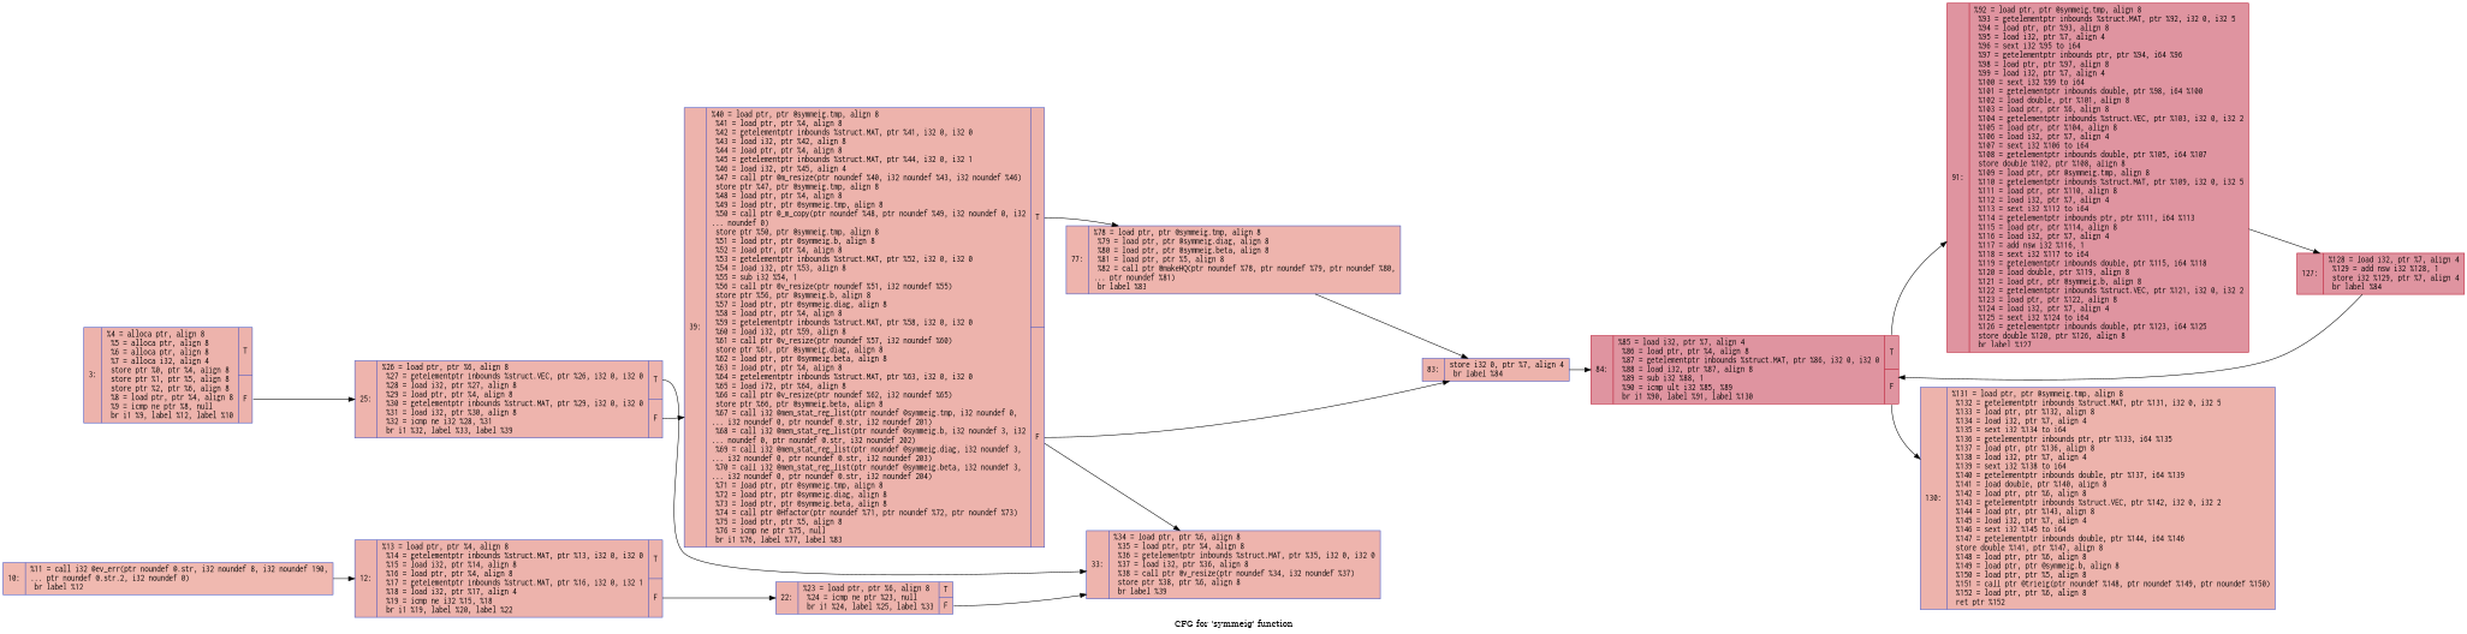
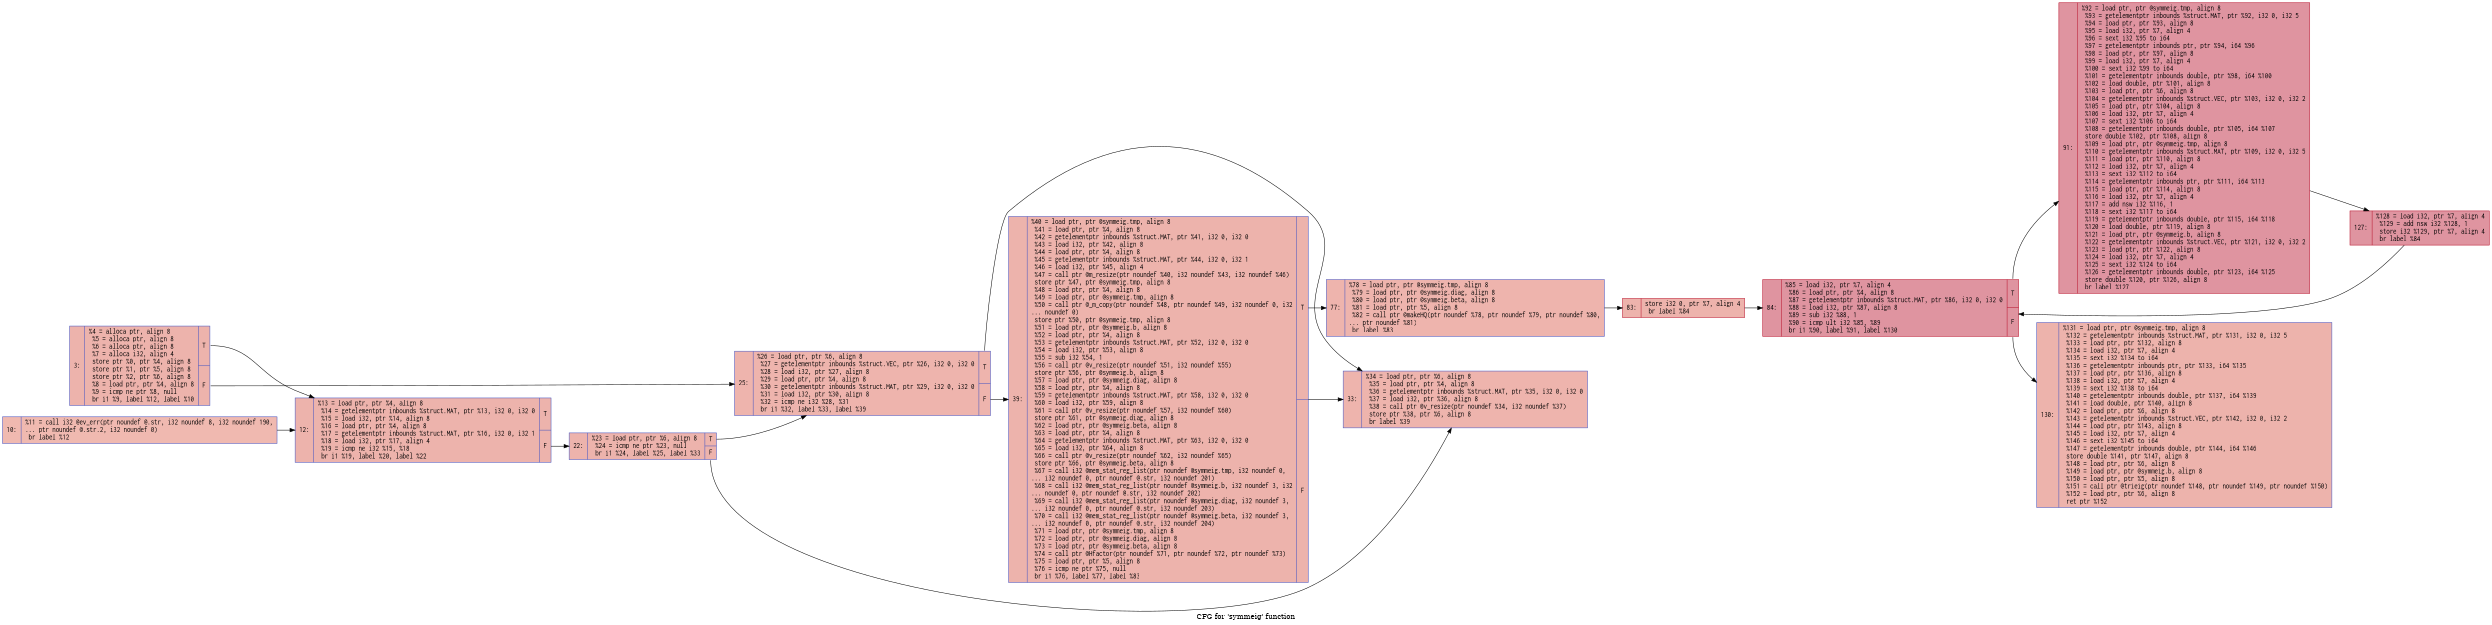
  digraph {
    label="CFG for 'symmeig' function"
    rankdir=LR
    node [color="#3d50c3ff" fillcolor="#d6524470" fontname=Courier shape=record style=filled]
    n1 [label="{3:\l|  %4 = alloca ptr, align 8\l  %5 = alloca ptr, align 8\l  %6 = alloca ptr, align 8\l  %7 = alloca i32, align 4\l  store ptr %0, ptr %4, align 8\l  store ptr %1, ptr %5, align 8\l  store ptr %2, ptr %6, align 8\l  %8 = load ptr, ptr %4, align 8\l  %9 = icmp ne ptr %8, null\l  br i1 %9, label %12, label %10\l|{<s0>T|<s1>F}}"]
    n2 [label="{12:\l|  %13 = load ptr, ptr %4, align 8\l  %14 = getelementptr inbounds %struct.MAT, ptr %13, i32 0, i32 0\l  %15 = load i32, ptr %14, align 8\l  %16 = load ptr, ptr %4, align 8\l  %17 = getelementptr inbounds %struct.MAT, ptr %16, i32 0, i32 1\l  %18 = load i32, ptr %17, align 4\l  %19 = icmp ne i32 %15, %18\l  br i1 %19, label %20, label %22\l|{<s0>T|<s1>F}}"]
    n3 [fillcolor="#d8564670" label="{25:\l|  %26 = load ptr, ptr %6, align 8\l  %27 = getelementptr inbounds %struct.VEC, ptr %26, i32 0, i32 0\l  %28 = load i32, ptr %27, align 8\l  %29 = load ptr, ptr %4, align 8\l  %30 = getelementptr inbounds %struct.MAT, ptr %29, i32 0, i32 0\l  %31 = load i32, ptr %30, align 8\l  %32 = icmp ne i32 %28, %31\l  br i1 %32, label %33, label %39\l|{<s0>T|<s1>F}}"]
    n4 [label="{22:\l|  %23 = load ptr, ptr %6, align 8\l  %24 = icmp ne ptr %23, null\l  br i1 %24, label %25, label %33\l|{<s0>T|<s1>F}}"]
    n5 [fillcolor="#de614d70" label="{10:\l|  %11 = call i32 @ev_err(ptr noundef @.str, i32 noundef 8, i32 noundef 190,\l... ptr noundef @.str.2, i32 noundef 0)\l  br label %12\l}"]
    n6 [fillcolor="#d8564670" label="{33:\l|  %34 = load ptr, ptr %6, align 8\l  %35 = load ptr, ptr %4, align 8\l  %36 = getelementptr inbounds %struct.MAT, ptr %35, i32 0, i32 0\l  %37 = load i32, ptr %36, align 8\l  %38 = call ptr @v_resize(ptr noundef %34, i32 noundef %37)\l  store ptr %38, ptr %6, align 8\l  br label %39\l}"]
-   n7 [label="{39:\l|  %40 = load ptr, ptr @symmeig.tmp, align 8\l  %41 = load ptr, ptr %4, align 8\l  %42 = getelementptr inbounds %struct.MAT, ptr %41, i32 0, i32 0\l  %43 = load i32, ptr %42, align 8\l  %44 = load ptr, ptr %4, align 8\l  %45 = getelementptr inbounds %struct.MAT, ptr %44, i32 0, i32 1\l  %46 = load i32, ptr %45, align 4\l  %47 = call ptr @m_resize(ptr noundef %40, i32 noundef %43, i32 noundef %46)\l  store ptr %47, ptr @symmeig.tmp, align 8\l  %48 = load ptr, ptr %4, align 8\l  %49 = load ptr, ptr @symmeig.tmp, align 8\l  %50 = call ptr @_m_copy(ptr noundef %48, ptr noundef %49, i32 noundef 0, i32\l... noundef 0)\l  store ptr %50, ptr @symmeig.tmp, align 8\l  %51 = load ptr, ptr @symmeig.b, align 8\l  %52 = load ptr, ptr %4, align 8\l  %53 = getelementptr inbounds %struct.MAT, ptr %52, i32 0, i32 0\l  %54 = load i32, ptr %53, align 8\l  %55 = sub i32 %54, 1\l  %56 = call ptr @v_resize(ptr noundef %51, i32 noundef %55)\l  store ptr %56, ptr @symmeig.b, align 8\l  %57 = load ptr, ptr @symmeig.diag, align 8\l  %58 = load ptr, ptr %4, align 8\l  %59 = getelementptr inbounds %struct.MAT, ptr %58, i32 0, i32 0\l  %60 = load i32, ptr %59, align 8\l  %61 = call ptr @v_resize(ptr noundef %57, i32 noundef %60)\l  store ptr %61, ptr @symmeig.diag, align 8\l  %62 = load ptr, ptr @symmeig.beta, align 8\l  %63 = load ptr, ptr %4, align 8\l  %64 = getelementptr inbounds %struct.MAT, ptr %63, i32 0, i32 0\l  %65 = load i72, ptr %64, align 8\l  %66 = call ptr @v_resize(ptr noundef %62, i32 noundef %65)\l  store ptr %66, ptr @symmeig.beta, align 8\l  %67 = call i32 @mem_stat_reg_list(ptr noundef @symmeig.tmp, i32 noundef 0,\l... i32 noundef 0, ptr noundef @.str, i32 noundef 201)\l  %68 = call i32 @mem_stat_reg_list(ptr noundef @symmeig.b, i32 noundef 3, i32\l... noundef 0, ptr noundef @.str, i32 noundef 202)\l  %69 = call i32 @mem_stat_reg_list(ptr noundef @symmeig.diag, i32 noundef 3,\l... i32 noundef 0, ptr noundef @.str, i32 noundef 203)\l  %70 = call i32 @mem_stat_reg_list(ptr noundef @symmeig.beta, i32 noundef 3,\l... i32 noundef 0, ptr noundef @.str, i32 noundef 204)\l  %71 = load ptr, ptr @symmeig.tmp, align 8\l  %72 = load ptr, ptr @symmeig.diag, align 8\l  %73 = load ptr, ptr @symmeig.beta, align 8\l  %74 = call ptr @Hfactor(ptr noundef %71, ptr noundef %72, ptr noundef %73)\l  %75 = load ptr, ptr %5, align 8\l  %76 = icmp ne ptr %75, null\l  br i1 %76, label %77, label %83\l|{<s0>T|<s1>F}}"]
+   n7 [label="{39:\l|  %40 = load ptr, ptr @symmeig.tmp, align 8\l  %41 = load ptr, ptr %4, align 8\l  %42 = getelementptr inbounds %struct.MAT, ptr %41, i32 0, i32 0\l  %43 = load i32, ptr %42, align 8\l  %44 = load ptr, ptr %4, align 8\l  %45 = getelementptr inbounds %struct.MAT, ptr %44, i32 0, i32 1\l  %46 = load i32, ptr %45, align 4\l  %47 = call ptr @m_resize(ptr noundef %40, i32 noundef %43, i32 noundef %46)\l  store ptr %47, ptr @symmeig.tmp, align 8\l  %48 = load ptr, ptr %4, align 8\l  %49 = load ptr, ptr @symmeig.tmp, align 8\l  %50 = call ptr @_m_copy(ptr noundef %48, ptr noundef %49, i32 noundef 0, i32\l... noundef 0)\l  store ptr %50, ptr @symmeig.tmp, align 8\l  %51 = load ptr, ptr @symmeig.b, align 8\l  %52 = load ptr, ptr %4, align 8\l  %53 = getelementptr inbounds %struct.MAT, ptr %52, i32 0, i32 0\l  %54 = load i32, ptr %53, align 8\l  %55 = sub i32 %54, 1\l  %56 = call ptr @v_resize(ptr noundef %51, i32 noundef %55)\l  store ptr %56, ptr @symmeig.b, align 8\l  %57 = load ptr, ptr @symmeig.diag, align 8\l  %58 = load ptr, ptr %4, align 8\l  %59 = getelementptr inbounds %struct.MAT, ptr %58, i32 0, i32 0\l  %60 = load i32, ptr %59, align 8\l  %61 = call ptr @v_resize(ptr noundef %57, i32 noundef %60)\l  store ptr %61, ptr @symmeig.diag, align 8\l  %62 = load ptr, ptr @symmeig.beta, align 8\l  %63 = load ptr, ptr %4, align 8\l  %64 = getelementptr inbounds %struct.MAT, ptr %63, i32 0, i32 0\l  %65 = load i32, ptr %64, align 8\l  %66 = call ptr @v_resize(ptr noundef %62, i32 noundef %65)\l  store ptr %66, ptr @symmeig.beta, align 8\l  %67 = call i32 @mem_stat_reg_list(ptr noundef @symmeig.tmp, i32 noundef 0,\l... i32 noundef 0, ptr noundef @.str, i32 noundef 201)\l  %68 = call i32 @mem_stat_reg_list(ptr noundef @symmeig.b, i32 noundef 3, i32\l... noundef 0, ptr noundef @.str, i32 noundef 202)\l  %69 = call i32 @mem_stat_reg_list(ptr noundef @symmeig.diag, i32 noundef 3,\l... i32 noundef 0, ptr noundef @.str, i32 noundef 203)\l  %70 = call i32 @mem_stat_reg_list(ptr noundef @symmeig.beta, i32 noundef 3,\l... i32 noundef 0, ptr noundef @.str, i32 noundef 204)\l  %71 = load ptr, ptr @symmeig.tmp, align 8\l  %72 = load ptr, ptr @symmeig.diag, align 8\l  %73 = load ptr, ptr @symmeig.beta, align 8\l  %74 = call ptr @Hfactor(ptr noundef %71, ptr noundef %72, ptr noundef %73)\l  %75 = load ptr, ptr %5, align 8\l  %76 = icmp ne ptr %75, null\l  br i1 %76, label %77, label %83\l|{<s0>T|<s1>F}}"]
    n8 [fillcolor="#d8564670" label="{77:\l|  %78 = load ptr, ptr @symmeig.tmp, align 8\l  %79 = load ptr, ptr @symmeig.diag, align 8\l  %80 = load ptr, ptr @symmeig.beta, align 8\l  %81 = load ptr, ptr %5, align 8\l  %82 = call ptr @makeHQ(ptr noundef %78, ptr noundef %79, ptr noundef %80,\l... ptr noundef %81)\l  br label %83\l}"]
-   n9 [label="{83:\l|  store i32 0, ptr %7, align 4\l  br label %84\l}"]
+   n9 [color="#b70d28ff" label="{83:\l|  store i32 0, ptr %7, align 4\l  br label %84\l}"]
    n10 [color="#b70d28ff" fillcolor="#b70d2870" label="{84:\l|  %85 = load i32, ptr %7, align 4\l  %86 = load ptr, ptr %4, align 8\l  %87 = getelementptr inbounds %struct.MAT, ptr %86, i32 0, i32 0\l  %88 = load i32, ptr %87, align 8\l  %89 = sub i32 %88, 1\l  %90 = icmp ult i32 %85, %89\l  br i1 %90, label %91, label %130\l|{<s0>T|<s1>F}}"]
    n11 [color="#b70d28ff" fillcolor="#b70d2870" label="{91:\l|  %92 = load ptr, ptr @symmeig.tmp, align 8\l  %93 = getelementptr inbounds %struct.MAT, ptr %92, i32 0, i32 5\l  %94 = load ptr, ptr %93, align 8\l  %95 = load i32, ptr %7, align 4\l  %96 = sext i32 %95 to i64\l  %97 = getelementptr inbounds ptr, ptr %94, i64 %96\l  %98 = load ptr, ptr %97, align 8\l  %99 = load i32, ptr %7, align 4\l  %100 = sext i32 %99 to i64\l  %101 = getelementptr inbounds double, ptr %98, i64 %100\l  %102 = load double, ptr %101, align 8\l  %103 = load ptr, ptr %6, align 8\l  %104 = getelementptr inbounds %struct.VEC, ptr %103, i32 0, i32 2\l  %105 = load ptr, ptr %104, align 8\l  %106 = load i32, ptr %7, align 4\l  %107 = sext i32 %106 to i64\l  %108 = getelementptr inbounds double, ptr %105, i64 %107\l  store double %102, ptr %108, align 8\l  %109 = load ptr, ptr @symmeig.tmp, align 8\l  %110 = getelementptr inbounds %struct.MAT, ptr %109, i32 0, i32 5\l  %111 = load ptr, ptr %110, align 8\l  %112 = load i32, ptr %7, align 4\l  %113 = sext i32 %112 to i64\l  %114 = getelementptr inbounds ptr, ptr %111, i64 %113\l  %115 = load ptr, ptr %114, align 8\l  %116 = load i32, ptr %7, align 4\l  %117 = add nsw i32 %116, 1\l  %118 = sext i32 %117 to i64\l  %119 = getelementptr inbounds double, ptr %115, i64 %118\l  %120 = load double, ptr %119, align 8\l  %121 = load ptr, ptr @symmeig.b, align 8\l  %122 = getelementptr inbounds %struct.VEC, ptr %121, i32 0, i32 2\l  %123 = load ptr, ptr %122, align 8\l  %124 = load i32, ptr %7, align 4\l  %125 = sext i32 %124 to i64\l  %126 = getelementptr inbounds double, ptr %123, i64 %125\l  store double %120, ptr %126, align 8\l  br label %127\l}"]
    n12 [label="{130:\l|  %131 = load ptr, ptr @symmeig.tmp, align 8\l  %132 = getelementptr inbounds %struct.MAT, ptr %131, i32 0, i32 5\l  %133 = load ptr, ptr %132, align 8\l  %134 = load i32, ptr %7, align 4\l  %135 = sext i32 %134 to i64\l  %136 = getelementptr inbounds ptr, ptr %133, i64 %135\l  %137 = load ptr, ptr %136, align 8\l  %138 = load i32, ptr %7, align 4\l  %139 = sext i32 %138 to i64\l  %140 = getelementptr inbounds double, ptr %137, i64 %139\l  %141 = load double, ptr %140, align 8\l  %142 = load ptr, ptr %6, align 8\l  %143 = getelementptr inbounds %struct.VEC, ptr %142, i32 0, i32 2\l  %144 = load ptr, ptr %143, align 8\l  %145 = load i32, ptr %7, align 4\l  %146 = sext i32 %145 to i64\l  %147 = getelementptr inbounds double, ptr %144, i64 %146\l  store double %141, ptr %147, align 8\l  %148 = load ptr, ptr %6, align 8\l  %149 = load ptr, ptr @symmeig.b, align 8\l  %150 = load ptr, ptr %5, align 8\l  %151 = call ptr @trieig(ptr noundef %148, ptr noundef %149, ptr noundef %150)\l  %152 = load ptr, ptr %6, align 8\l  ret ptr %152\l}"]
    n13 [color="#b70d28ff" fillcolor="#b70d2870" label="{127:\l|  %128 = load i32, ptr %7, align 4\l  %129 = add nsw i32 %128, 1\l  store i32 %129, ptr %7, align 4\l  br label %84\l}"]
+   n1 -> n2 [tailport=s0]
    n1 -> n3 [tailport=s1]
    n2 -> n4 [tailport=s1]
    n3 -> n6 [tailport=s0]
    n3 -> n7 [tailport=s1]
+   n4 -> n3 [tailport=s0]
    n4 -> n6 [tailport=s1]
    n5 -> n2
    n7 -> n6
    n7 -> n8 [tailport=s0]
-   n7 -> n9 [tailport=s1]
    n8 -> n9
    n9 -> n10
    n10 -> n11 [tailport=s0]
    n10 -> n12 [tailport=s1]
    n11 -> n13
    n13 -> n10
  }
